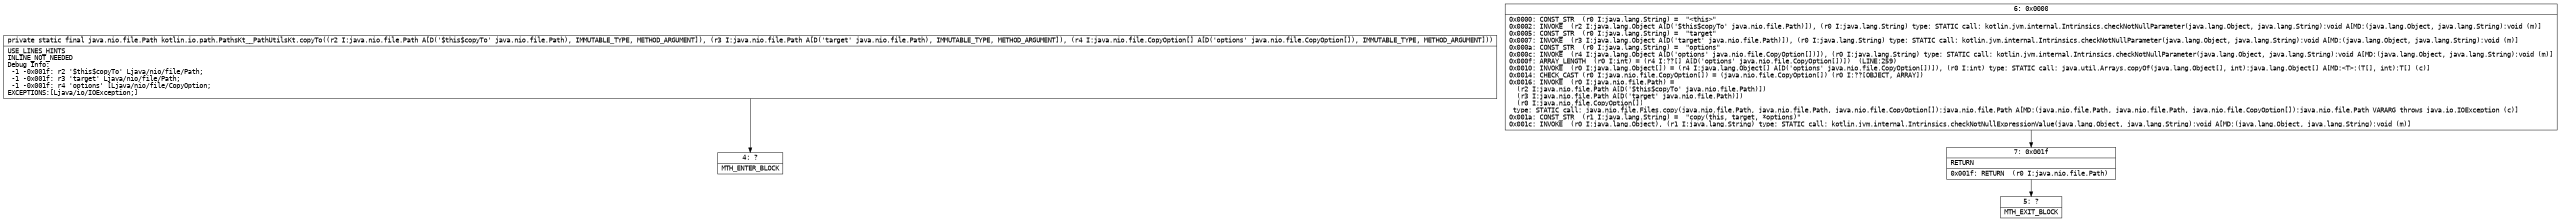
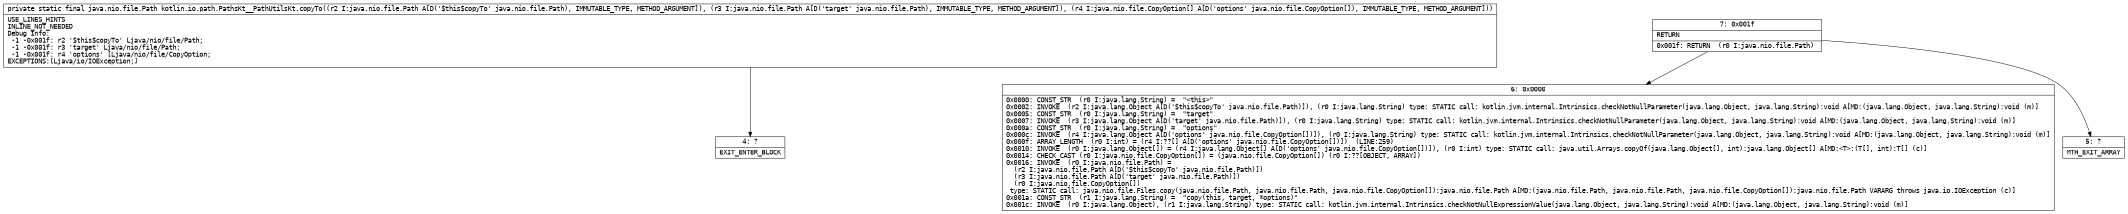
  digraph {
    fontname="DejaVu Sans Mono"
    node [fontname="DejaVu Sans Mono" shape=record]
    edge [fontname="DejaVu Sans Mono"]
-   n1 [label="{4\:\ ?|MTH_ENTER_BLOCK\l}"]
+   n1 [label="{4\:\ ?|EXIT_ENTER_BLOCK\l}"]
    n2 [label="{6\:\ 0x0000|0x0000: CONST_STR  (r0 I:java.lang.String) =  \"\<this\>\" \l0x0002: INVOKE  (r2 I:java.lang.Object A[D('$this$copyTo' java.nio.file.Path)]), (r0 I:java.lang.String) type: STATIC call: kotlin.jvm.internal.Intrinsics.checkNotNullParameter(java.lang.Object, java.lang.String):void A[MD:(java.lang.Object, java.lang.String):void (m)]\l0x0005: CONST_STR  (r0 I:java.lang.String) =  \"target\" \l0x0007: INVOKE  (r3 I:java.lang.Object A[D('target' java.nio.file.Path)]), (r0 I:java.lang.String) type: STATIC call: kotlin.jvm.internal.Intrinsics.checkNotNullParameter(java.lang.Object, java.lang.String):void A[MD:(java.lang.Object, java.lang.String):void (m)]\l0x000a: CONST_STR  (r0 I:java.lang.String) =  \"options\" \l0x000c: INVOKE  (r4 I:java.lang.Object A[D('options' java.nio.file.CopyOption[])]), (r0 I:java.lang.String) type: STATIC call: kotlin.jvm.internal.Intrinsics.checkNotNullParameter(java.lang.Object, java.lang.String):void A[MD:(java.lang.Object, java.lang.String):void (m)]\l0x000f: ARRAY_LENGTH  (r0 I:int) = (r4 I:??[] A[D('options' java.nio.file.CopyOption[])])  (LINE:259)\l0x0010: INVOKE  (r0 I:java.lang.Object[]) = (r4 I:java.lang.Object[] A[D('options' java.nio.file.CopyOption[])]), (r0 I:int) type: STATIC call: java.util.Arrays.copyOf(java.lang.Object[], int):java.lang.Object[] A[MD:\<T\>:(T[], int):T[] (c)]\l0x0014: CHECK_CAST (r0 I:java.nio.file.CopyOption[]) = (java.nio.file.CopyOption[]) (r0 I:??[OBJECT, ARRAY]) \l0x0016: INVOKE  (r0 I:java.nio.file.Path) = \l  (r2 I:java.nio.file.Path A[D('$this$copyTo' java.nio.file.Path)])\l  (r3 I:java.nio.file.Path A[D('target' java.nio.file.Path)])\l  (r0 I:java.nio.file.CopyOption[])\l type: STATIC call: java.nio.file.Files.copy(java.nio.file.Path, java.nio.file.Path, java.nio.file.CopyOption[]):java.nio.file.Path A[MD:(java.nio.file.Path, java.nio.file.Path, java.nio.file.CopyOption[]):java.nio.file.Path VARARG throws java.io.IOException (c)]\l0x001a: CONST_STR  (r1 I:java.lang.String) =  \"copy(this, target, *options)\" \l0x001c: INVOKE  (r0 I:java.lang.Object), (r1 I:java.lang.String) type: STATIC call: kotlin.jvm.internal.Intrinsics.checkNotNullExpressionValue(java.lang.Object, java.lang.String):void A[MD:(java.lang.Object, java.lang.String):void (m)]\l}"]
    n3 [label="{7\:\ 0x001f|RETURN\l|0x001f: RETURN  (r0 I:java.nio.file.Path) \l}"]
-   n4 [label="{5\:\ ?|MTH_EXIT_BLOCK\l}"]
+   n4 [label="{5\:\ ?|MTH_EXIT_ARRAY\l}"]
    n5 [label="{private static final java.nio.file.Path kotlin.io.path.PathsKt__PathUtilsKt.copyTo((r2 I:java.nio.file.Path A[D('$this$copyTo' java.nio.file.Path), IMMUTABLE_TYPE, METHOD_ARGUMENT]), (r3 I:java.nio.file.Path A[D('target' java.nio.file.Path), IMMUTABLE_TYPE, METHOD_ARGUMENT]), (r4 I:java.nio.file.CopyOption[] A[D('options' java.nio.file.CopyOption[]), IMMUTABLE_TYPE, METHOD_ARGUMENT]))  | USE_LINES_HINTS\lINLINE_NOT_NEEDED\lDebug Info:\l  \-1 \-0x001f: r2 '$this$copyTo' Ljava\/nio\/file\/Path;\l  \-1 \-0x001f: r3 'target' Ljava\/nio\/file\/Path;\l  \-1 \-0x001f: r4 'options' [Ljava\/nio\/file\/CopyOption;\lEXCEPTIONS:[Ljava\/io\/IOException;]\l}"]
-   n2 -> n3
+   n3 -> n2
    n3 -> n4
    n5 -> n1
  }
